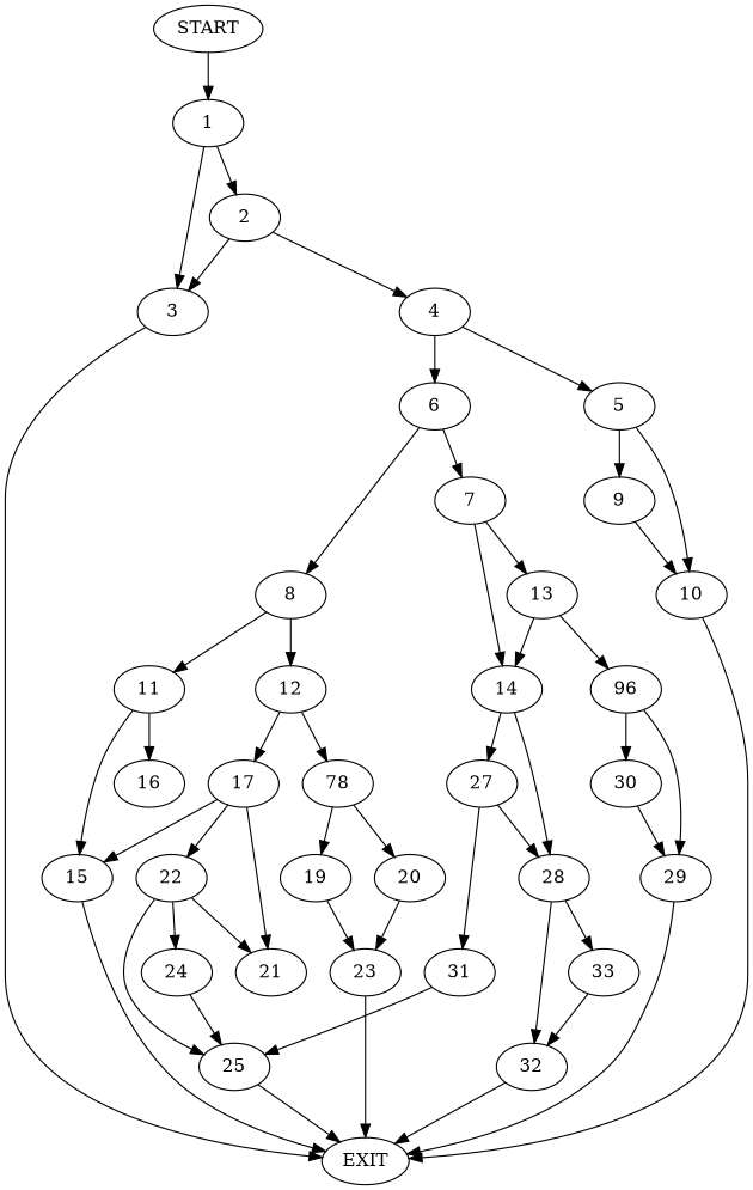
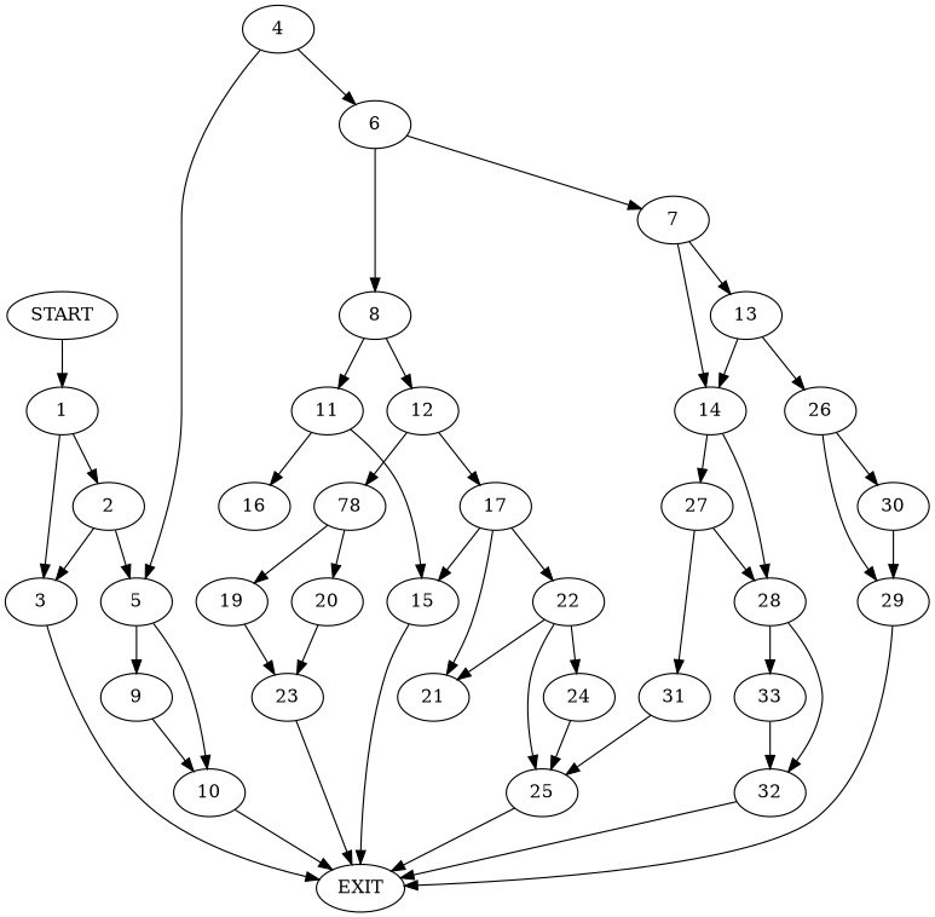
  digraph {
    n1 [label=START]
    1
    2
    3
    n5 [label=EXIT]
    4
    5
    6
    9
    10
    7
    8
    13
    14
    11
    12
-   26 [label=96]
+   26
    27
    28
    15
    16
    17
    n23 [label=78]
    21
    22
    19
    20
    29
    30
    31
    32
    33
    24
    25
    23
    n1 -> 1
    1 -> 2
    1 -> 3
    2 -> 3
-   2 -> 4
+   2 -> 5
    3 -> n5
    4 -> 5
    4 -> 6
    5 -> 9
    5 -> 10
    6 -> 7
    6 -> 8
    9 -> 10
    10 -> n5
    7 -> 13
    7 -> 14
    8 -> 11
    8 -> 12
    13 -> 14
    13 -> 26
    14 -> 27
    14 -> 28
    11 -> 15
    11 -> 16
    12 -> 17
    12 -> n23
    26 -> 29
    26 -> 30
    27 -> 28
    27 -> 31
    28 -> 32
    28 -> 33
    15 -> n5
    17 -> 15
    17 -> 21
    17 -> 22
    n23 -> 19
    n23 -> 20
    22 -> 21
    22 -> 24
    22 -> 25
    19 -> 23
    20 -> 23
    29 -> n5
    30 -> 29
    31 -> 25
    32 -> n5
    33 -> 32
    24 -> 25
    25 -> n5
    23 -> n5
  }
